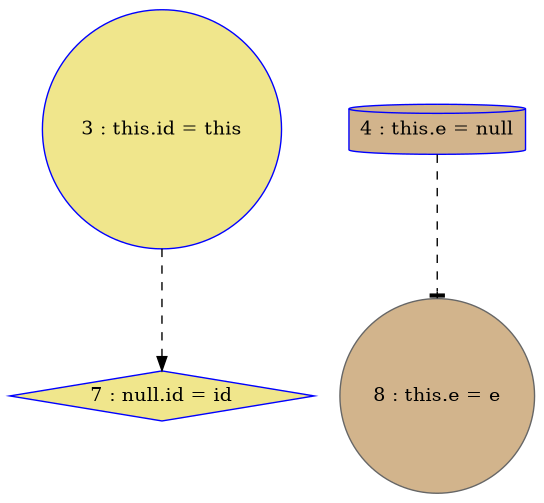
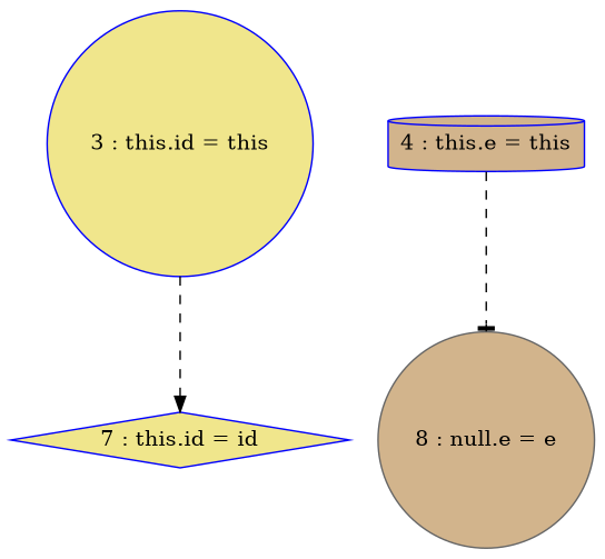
  digraph {
    node [color=blue fillcolor=khaki shape=circle style=filled]
    edge [style=dashed]
    n1 [label="3 : this.id = this"]
-   "7 : this.id = id" [shape=diamond label="7 : null.id = id"]
-   "4 : this.e = null" [fillcolor=tan shape=cylinder]
-   "8 : this.e = e" [color=gray40 fillcolor=tan]
+   "7 : this.id = id" [shape=diamond]
+   "4 : this.e = null" [fillcolor=tan shape=cylinder label="4 : this.e = this"]
+   "8 : this.e = e" [color=gray40 fillcolor=tan label="8 : null.e = e"]
    n1 -> "7 : this.id = id" [arrowhead=normal]
    "4 : this.e = null" -> "8 : this.e = e" [arrowhead=tee]
  }
